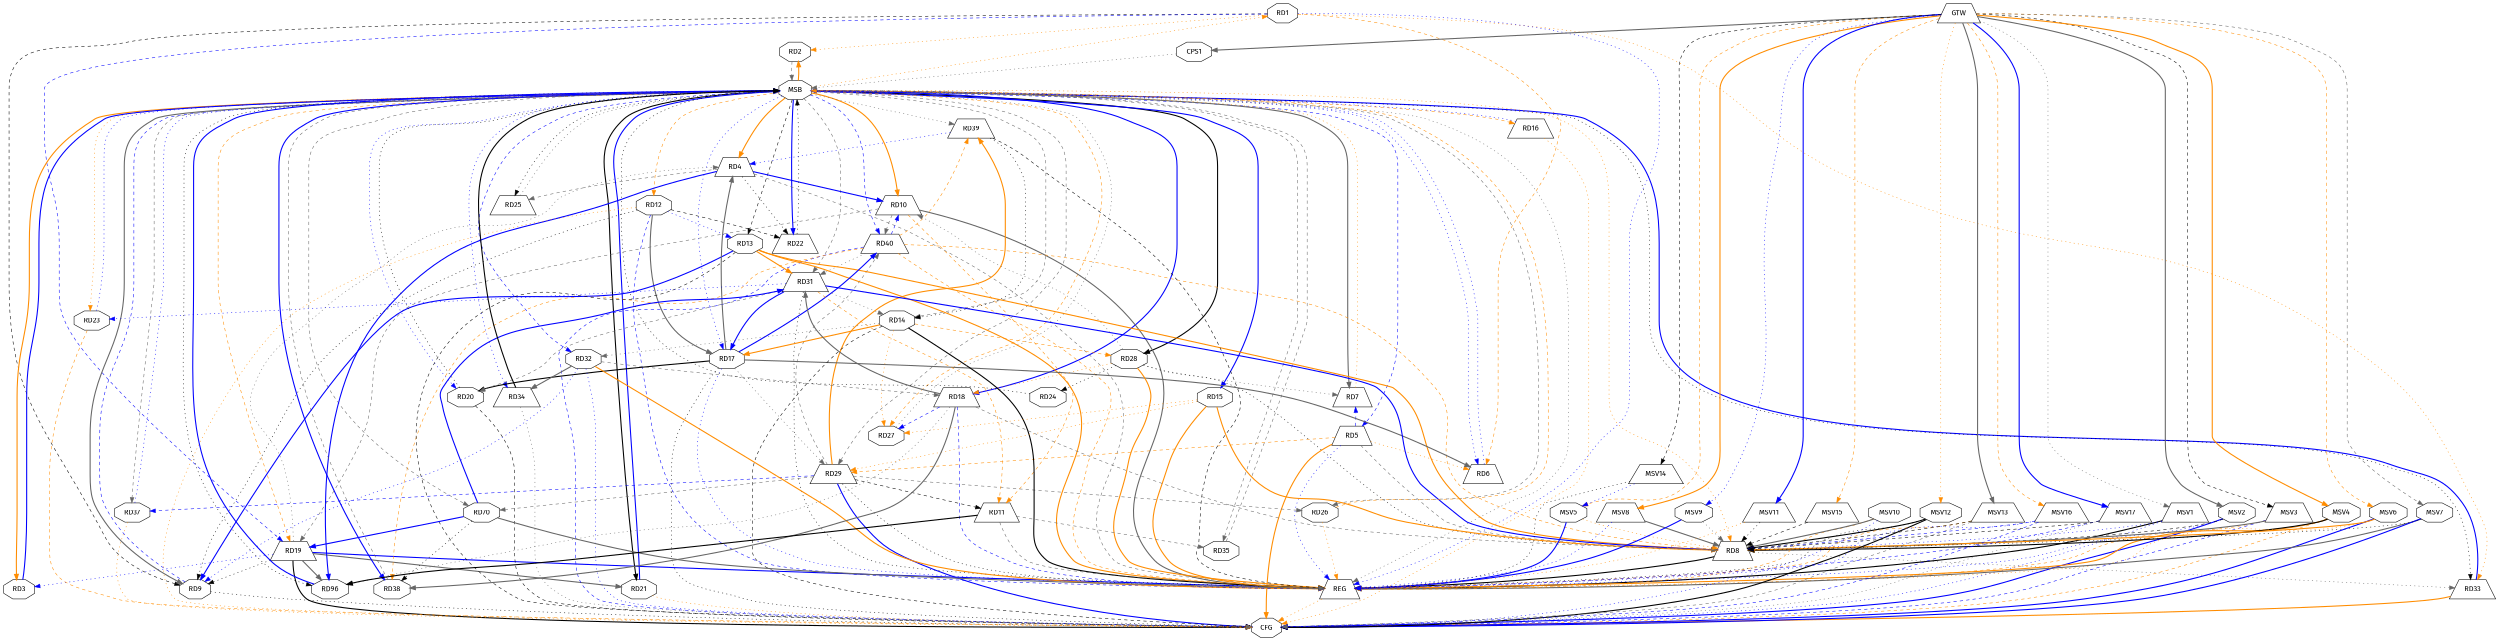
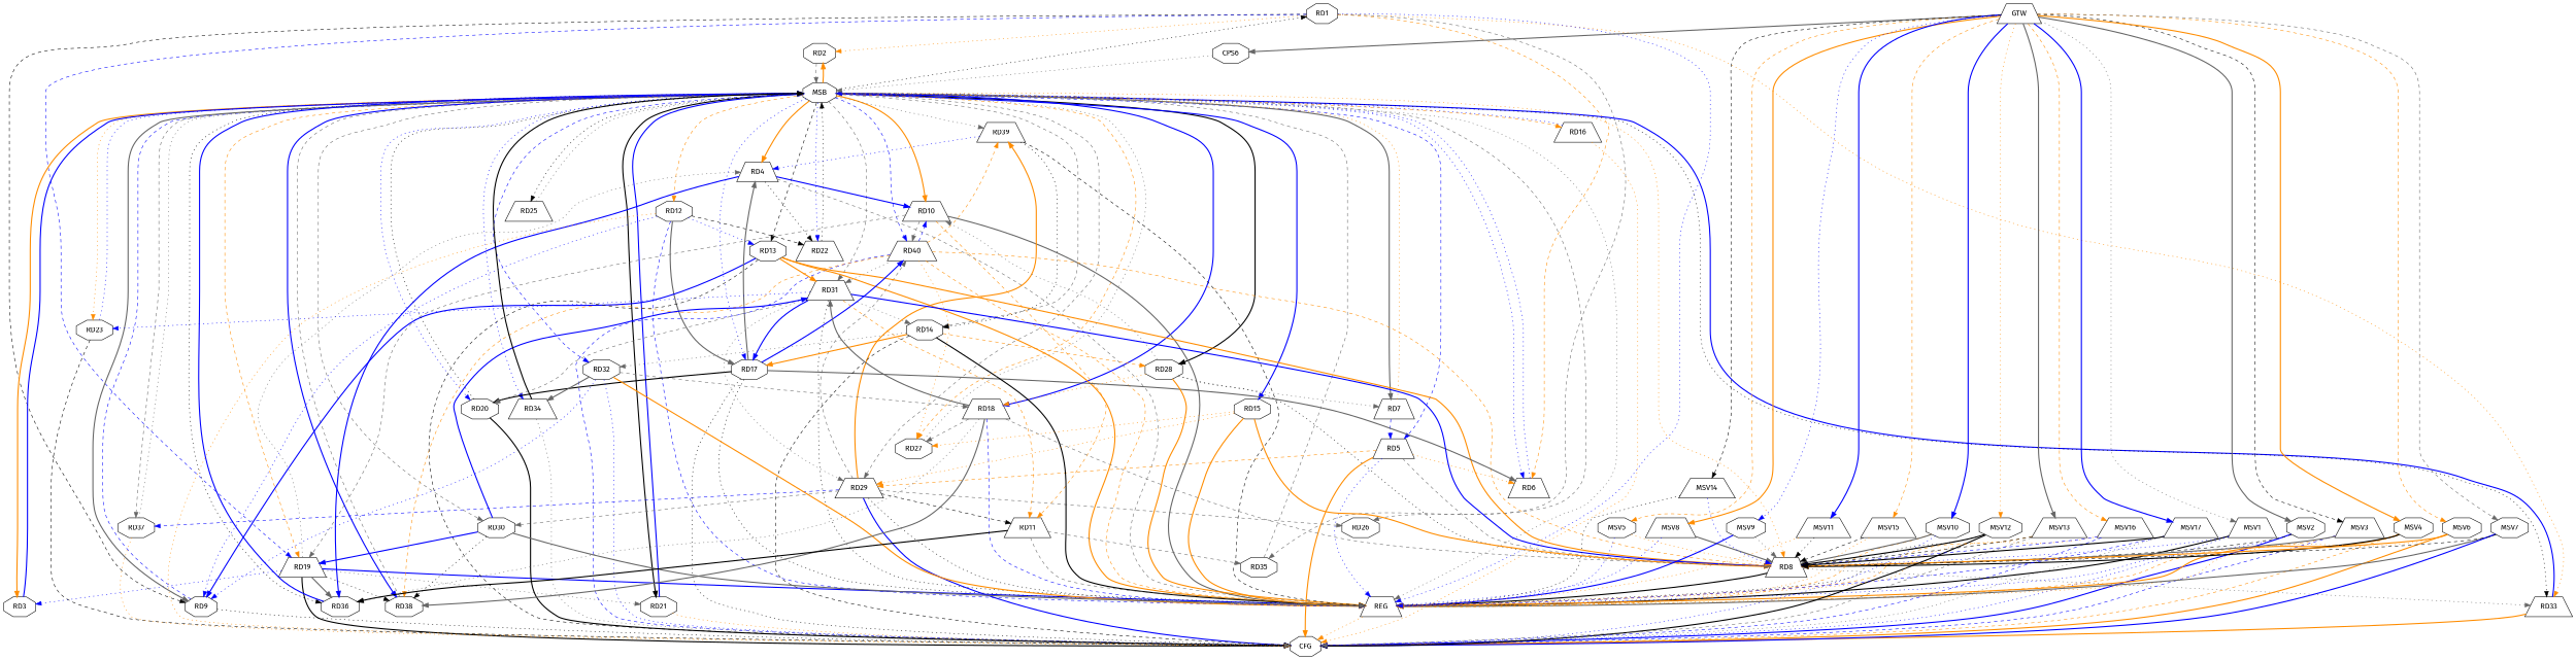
  strict digraph {
    fontname="Fira Sans"
    node [fontname="Fira Sans" shape=octagon]
    edge [color=blue fontname="Fira Sans" style=dotted]
    n1 [label=RD1]
    n2 [label=RD2]
    n3 [label=RD6 shape=trapezium]
    n4 [label=RD9]
    n5 [label=RD19 shape=trapezium]
    n6 [label=RD33 shape=trapezium]
    n7 [label=REG shape=trapezium]
    n8 [label=MSB]
    n9 [label=CFG]
    n10 [label=RD3]
    n11 [label=RD4 shape=trapezium]
-   n12 [label=RD96]
+   n12 [label=RD36]
    n13 [label=RD38]
    n14 [label=RD21]
    n15 [label=RD10 shape=trapezium]
    n16 [label=RD22 shape=trapezium]
    n17 [label=RD25 shape=trapezium]
    n18 [label=RD5 shape=trapezium]
    n19 [label=RD7 shape=trapezium]
    n20 [label=RD8 shape=trapezium]
    n21 [label=RD29 shape=trapezium]
    n22 [label=RD40 shape=trapezium]
    n23 [label=RD35]
    n24 [label=RD12]
    n25 [label=RD13]
    n26 [label=RD17]
    n27 [label=RD31 shape=trapezium]
    n28 [label=RD14]
    n29 [label=RD28]
    n30 [label=RD32]
    n31 [label=RD15]
    n32 [label=RD27]
    n33 [label=RD16 shape=trapezium]
    n34 [label=RD20]
    n35 [label=RD18 shape=trapezium]
    n36 [label=RD23]
    n37 [label=RD26]
-   n38 [label=RD70]
+   n38 [label=RD30]
    n39 [label=RD37]
    n40 [label=RD39 shape=trapezium]
    n41 [label=RD34 shape=trapezium]
    n42 [label=RD11 shape=trapezium]
-   n43 [label=RD24]
-   n44 [label=CPS1]
+   n44 [label=CPS6]
    n45 [label=GTW shape=trapezium]
    n46 [label=MSV1 shape=trapezium]
    n47 [label=MSV2]
    n48 [label=MSV3 shape=trapezium]
    n49 [label=MSV4]
    n50 [label=MSV5]
    n51 [label=MSV6]
    n52 [label=MSV7]
    n53 [label=MSV8 shape=trapezium]
    n54 [label=MSV9]
    n55 [label=MSV10]
    n56 [label=MSV11 shape=trapezium]
    n57 [label=MSV12]
    n58 [label=MSV13 shape=trapezium]
    n59 [label=MSV14 shape=trapezium]
    n60 [label=MSV15 shape=trapezium]
    n61 [label=MSV16 shape=trapezium]
    n62 [label=MSV17 shape=trapezium]
    n1 -> n2 [color=darkorange]
    n1 -> n3 [color=darkorange style=dashed]
    n1 -> n4 [color=black style=dashed]
    n1 -> n5 [style=dashed]
    n1 -> n6 [color=darkorange]
    n1 -> n7
    n2 -> n8 [color=gray40 style=dashed]
    n3 -> n8
    n4 -> n8 [style=dashed]
    n4 -> n9 [color=black]
    n5 -> n7 [style=bold]
    n5 -> n9 [color=black style=bold]
    n5 -> n10
    n5 -> n11 [color=gray40]
    n5 -> n12 [color=gray40 style=bold]
-   n5 -> n4 [color=black]
-   n5 -> n14 [color=gray40 style=bold]
+   n5 -> n13 [color=black]
+   n5 -> n14 [color=gray40]
    n6 -> n8 [style=bold]
    n6 -> n9 [color=darkorange style=bold]
    n7 -> n9 [color=darkorange]
-   n8 -> n1 [color=darkorange]
+   n8 -> n1 [color=black]
    n8 -> n2 [color=darkorange style=bold]
    n8 -> n3
    n8 -> n4 [color=gray40 style=bold]
    n8 -> n5 [color=darkorange style=dashed]
    n8 -> n6 [color=black]
    n8 -> n7 [color=gray40]
    n8 -> n10 [color=darkorange style=bold]
    n8 -> n11 [color=darkorange style=bold]
    n8 -> n12 [color=black]
    n8 -> n13 [style=bold]
    n8 -> n14 [color=black style=bold]
    n8 -> n15 [color=darkorange style=bold]
-   n8 -> n16 [style=bold]
+   n8 -> n16
    n8 -> n17 [color=black]
    n8 -> n18 [style=dashed]
    n8 -> n19 [color=gray40 style=bold]
    n8 -> n20 [color=darkorange]
    n8 -> n21 [color=gray40 style=dashed]
    n8 -> n22 [style=dashed]
-   n8 -> n23 [color=gray40 style=dashed]
+   n1 -> n23 [color=gray40 style=dashed]
    n8 -> n24 [color=darkorange style=dashed]
    n8 -> n25 [color=black style=dashed]
    n8 -> n26
    n8 -> n27 [color=gray40 style=dashed]
    n8 -> n28 [color=gray40 style=dashed]
    n8 -> n29 [color=black style=bold]
    n8 -> n30 [style=dashed]
    n8 -> n31 [style=bold]
    n8 -> n32 [color=darkorange style=dashed]
    n8 -> n33 [color=darkorange style=dashed]
    n8 -> n34
    n8 -> n35 [style=bold]
    n8 -> n36 [color=darkorange]
    n8 -> n37 [color=gray40 style=dashed]
    n8 -> n38 [color=gray40 style=dashed]
    n8 -> n39 [color=gray40 style=dashed]
    n8 -> n40 [color=gray40]
    n8 -> n41
    n10 -> n8 [style=bold]
    n11 -> n7 [color=gray40 style=dashed]
    n11 -> n12 [style=bold]
    n11 -> n15 [style=bold]
    n11 -> n16 [color=black]
-   n11 -> n17 [color=gray40 style=dashed]
    n12 -> n8 [style=bold]
    n13 -> n8 [color=gray40 style=dashed]
    n14 -> n8 [style=bold]
    n14 -> n9 [color=darkorange]
    n15 -> n5 [color=gray40 style=dashed]
    n15 -> n7 [color=gray40 style=bold]
    n15 -> n22 [color=gray40 style=dashed]
    n15 -> n42 [color=darkorange style=dashed]
    n16 -> n8 [color=black]
    n17 -> n8 [color=gray40]
    n18 -> n3 [color=darkorange]
    n18 -> n7
    n18 -> n9 [color=darkorange style=bold]
-   n18 -> n19 [style=dashed]
+   n19 -> n18 [style=dashed]
    n18 -> n20 [color=gray40 style=dashed]
    n18 -> n21 [color=darkorange style=dashed]
    n19 -> n8 [color=darkorange]
    n20 -> n6 [color=gray40]
    n20 -> n7 [color=black style=bold]
    n21 -> n7 [color=black]
    n21 -> n9 [style=bold]
    n21 -> n22 [color=gray40 style=dashed]
    n21 -> n37 [color=gray40 style=dashed]
    n21 -> n38 [color=gray40 style=dashed]
    n21 -> n39 [style=dashed]
    n21 -> n40 [color=darkorange style=bold]
    n21 -> n42 [color=black style=dashed]
    n22 -> n7 [color=darkorange style=dashed]
    n22 -> n9 [style=dashed]
    n22 -> n13 [color=darkorange style=dashed]
    n22 -> n15 [style=dashed]
    n22 -> n20 [color=darkorange style=dashed]
    n22 -> n27 [color=gray40]
-   n28 -> n32 [color=darkorange]
+   n22 -> n32 [color=darkorange]
    n22 -> n40 [color=darkorange style=dashed]
    n23 -> n8 [color=gray40 style=dashed]
-   n24 -> n4 [color=black]
+   n24 -> n4
    n24 -> n7 [style=dashed]
    n24 -> n9 [color=darkorange]
    n24 -> n16 [color=black style=dashed]
    n24 -> n25
    n24 -> n26 [color=gray40 style=bold]
    n25 -> n4 [style=bold]
    n25 -> n7 [color=darkorange style=bold]
    n25 -> n9 [color=black style=dashed]
    n25 -> n20 [color=darkorange style=bold]
    n25 -> n27 [color=darkorange style=bold]
    n26 -> n3 [color=gray40 style=bold]
-   n26 -> n7
+   n26 -> n7 [color=black]
    n26 -> n9 [color=black]
    n26 -> n11 [color=gray40 style=bold]
-   n26 -> n21 [color=gray40]
+   n27 -> n21 [color=gray40]
    n26 -> n22 [style=bold]
    n26 -> n34 [color=black style=bold]
    n27 -> n7 [color=black]
    n27 -> n20 [style=bold]
    n27 -> n26 [style=bold]
    n27 -> n28 [color=gray40]
    n27 -> n34 [color=gray40 style=dashed]
    n27 -> n36
    n27 -> n42 [color=darkorange style=dashed]
    n28 -> n7 [color=black style=bold]
    n28 -> n9 [color=black style=dashed]
    n28 -> n26 [color=darkorange style=bold]
    n28 -> n29 [color=darkorange style=dashed]
    n28 -> n30 [color=gray40]
    n29 -> n7 [color=darkorange style=bold]
    n29 -> n15 [color=gray40]
    n29 -> n19 [color=gray40]
    n29 -> n20 [color=black]
    n29 -> n35 [color=darkorange]
-   n29 -> n43 [color=black]
    n30 -> n4
    n30 -> n7 [color=darkorange style=bold]
    n30 -> n9
    n30 -> n35 [color=gray40 style=dashed]
    n30 -> n41 [color=gray40 style=bold]
    n31 -> n7 [color=darkorange style=bold]
    n31 -> n20 [color=darkorange style=bold]
    n31 -> n21 [color=darkorange]
    n31 -> n32 [color=darkorange]
    n32 -> n8 [color=gray40]
    n33 -> n8
    n33 -> n9 [color=darkorange]
    n34 -> n8 [color=black]
-   n34 -> n9 [color=black style=dashed]
+   n34 -> n9 [color=black style=bold]
    n35 -> n7 [style=dashed]
    n35 -> n12 [color=gray40]
    n35 -> n13 [color=gray40 style=bold]
    n35 -> n20 [color=gray40 style=dashed]
    n35 -> n27 [color=gray40 style=bold]
-   n35 -> n32 [style=dashed]
+   n35 -> n32 [color=gray40 style=dashed]
    n36 -> n8
-   n36 -> n9 [color=darkorange style=dashed]
-   n37 -> n8 [color=darkorange style=dashed]
+   n36 -> n9 [color=black style=dashed]
    n38 -> n5 [style=bold]
    n38 -> n7 [color=gray40 style=bold]
    n38 -> n13 [color=black]
    n38 -> n27 [style=bold]
-   n39 -> n8
+   n39 -> n8 [color=gray40]
    n39 -> n9 [color=darkorange]
    n40 -> n7 [color=black style=dashed]
    n40 -> n11
    n40 -> n28 [color=black]
    n41 -> n8 [color=black style=bold]
    n41 -> n9 [color=gray40]
    n42 -> n7 [color=gray40 style=dashed]
    n42 -> n12 [color=black style=bold]
    n42 -> n23 [color=gray40 style=dashed]
-   n43 -> n8 [color=black]
    n44 -> n8 [color=gray40]
    n45 -> n44 [color=gray40 style=bold]
    n45 -> n46 [color=gray40]
    n45 -> n47 [color=gray40 style=bold]
    n45 -> n48 [color=black style=dashed]
    n45 -> n49 [color=darkorange style=bold]
    n45 -> n50 [color=darkorange style=dashed]
    n45 -> n51 [color=darkorange style=dashed]
    n45 -> n52 [color=gray40 style=dashed]
    n45 -> n53 [color=darkorange style=bold]
    n45 -> n54
+   n45 -> n55 [style=bold]
    n45 -> n56 [style=bold]
    n45 -> n57 [color=darkorange]
    n45 -> n58 [color=gray40 style=bold]
    n45 -> n59 [color=black style=dashed]
    n45 -> n60 [color=darkorange style=dashed]
    n45 -> n61 [color=darkorange style=dashed]
    n45 -> n62 [style=bold]
    n46 -> n7 [color=black style=bold]
    n46 -> n9
    n46 -> n20
    n47 -> n7
    n47 -> n9 [style=bold]
    n47 -> n20 [color=black style=dashed]
    n48 -> n7 [color=darkorange style=dashed]
    n48 -> n9 [style=dashed]
    n48 -> n20 [color=gray40 style=bold]
    n49 -> n7 [color=darkorange style=bold]
    n49 -> n9 [color=darkorange style=dashed]
    n49 -> n20 [color=black style=bold]
-   n50 -> n7 [style=bold]
+   n50 -> n7
    n50 -> n20 [color=darkorange]
    n51 -> n7 [color=darkorange]
-   n51 -> n9 [style=bold]
+   n51 -> n9 [color=darkorange style=bold]
    n51 -> n20 [color=darkorange style=bold]
    n52 -> n7 [color=gray40 style=bold]
    n52 -> n9 [style=bold]
-   n52 -> n20 [color=black]
+   n52 -> n20 [color=black style=dashed]
    n53 -> n7
    n53 -> n20 [color=gray40 style=bold]
    n54 -> n7 [style=bold]
    n54 -> n20 [color=gray40]
    n55 -> n7 [color=darkorange style=dashed]
    n55 -> n9
    n55 -> n20 [color=gray40 style=bold]
    n56 -> n7 [color=darkorange]
    n56 -> n20 [color=black]
    n57 -> n7 [color=black]
    n57 -> n9 [color=black style=bold]
    n57 -> n20 [color=black style=bold]
    n58 -> n7 [color=darkorange style=dashed]
    n58 -> n9 [color=gray40 style=dashed]
    n58 -> n20 [color=black style=dashed]
    n59 -> n7 [color=black]
-   n59 -> n50
-   n37 -> n7 [color=darkorange]
+   n59 -> n20
+   n60 -> n7 [color=darkorange]
    n60 -> n20 [color=black style=dashed]
-   n61 -> n7
+   n61 -> n7 [color=darkorange]
    n61 -> n9 [style=dashed]
    n61 -> n20 [style=dashed]
    n62 -> n7 [style=dashed]
    n62 -> n9 [color=gray40]
-   n62 -> n20 [color=black style=dashed]
+   n62 -> n20 [color=black style=bold]
  }
